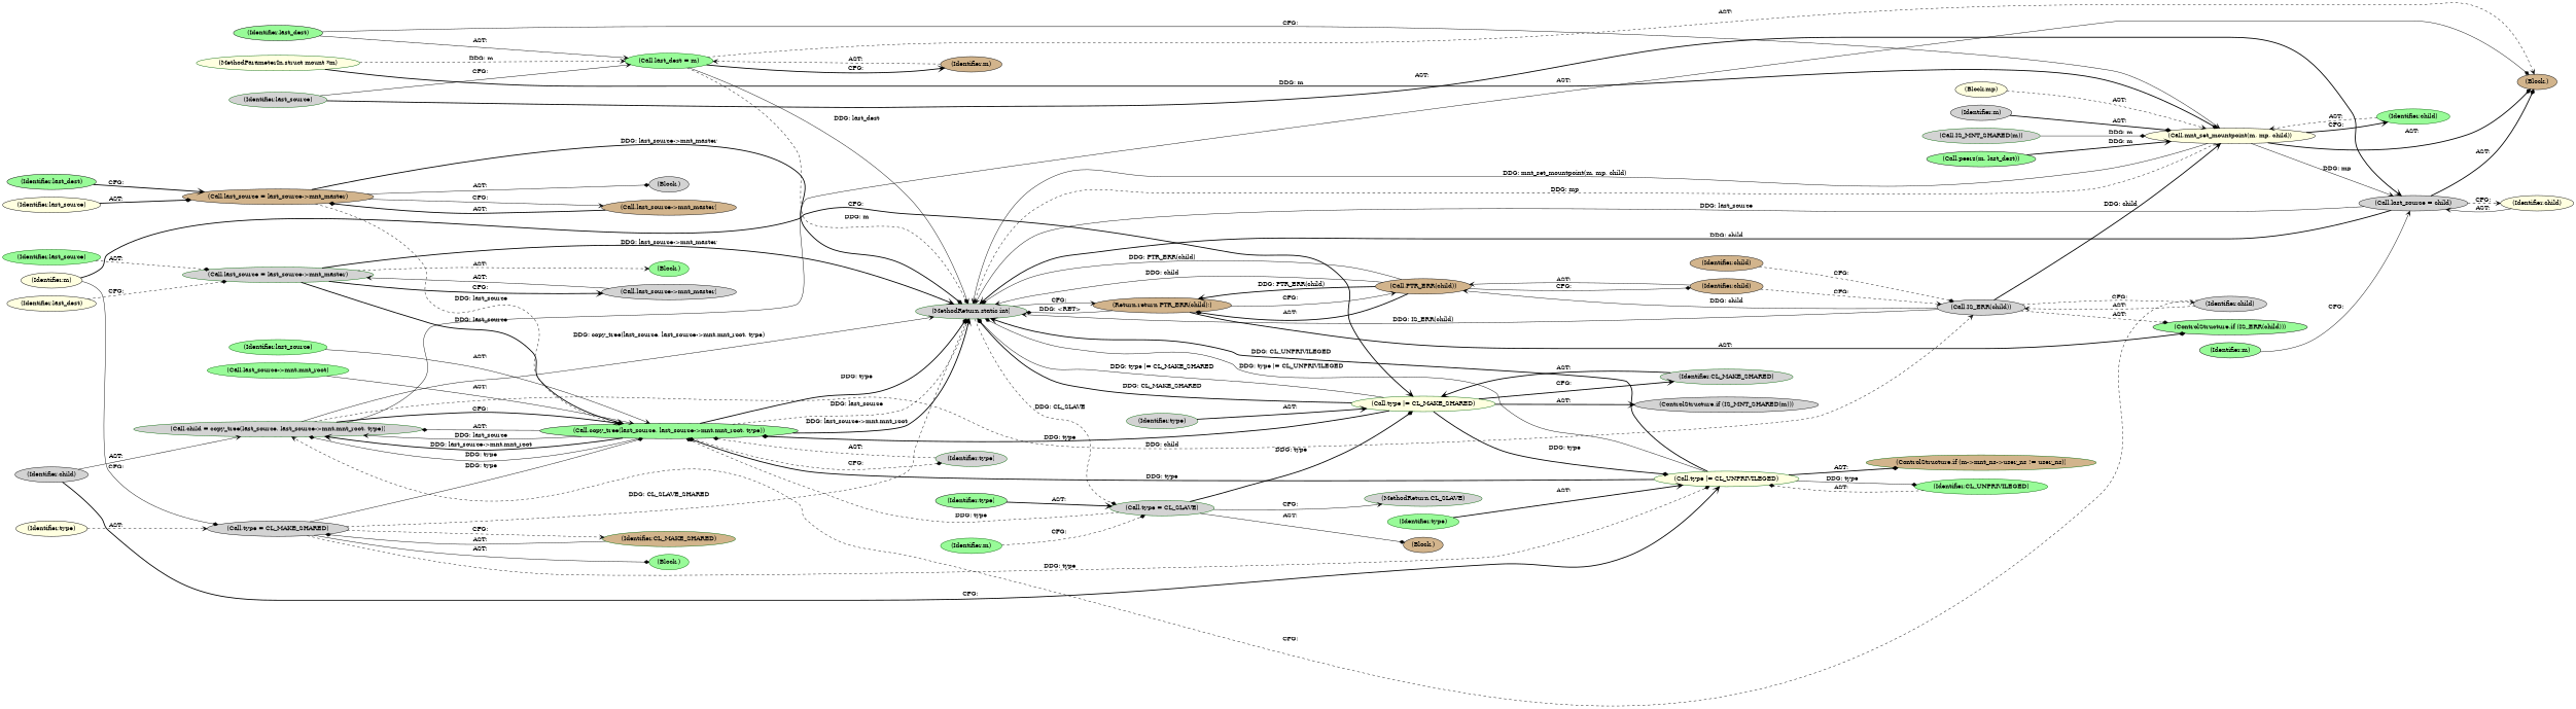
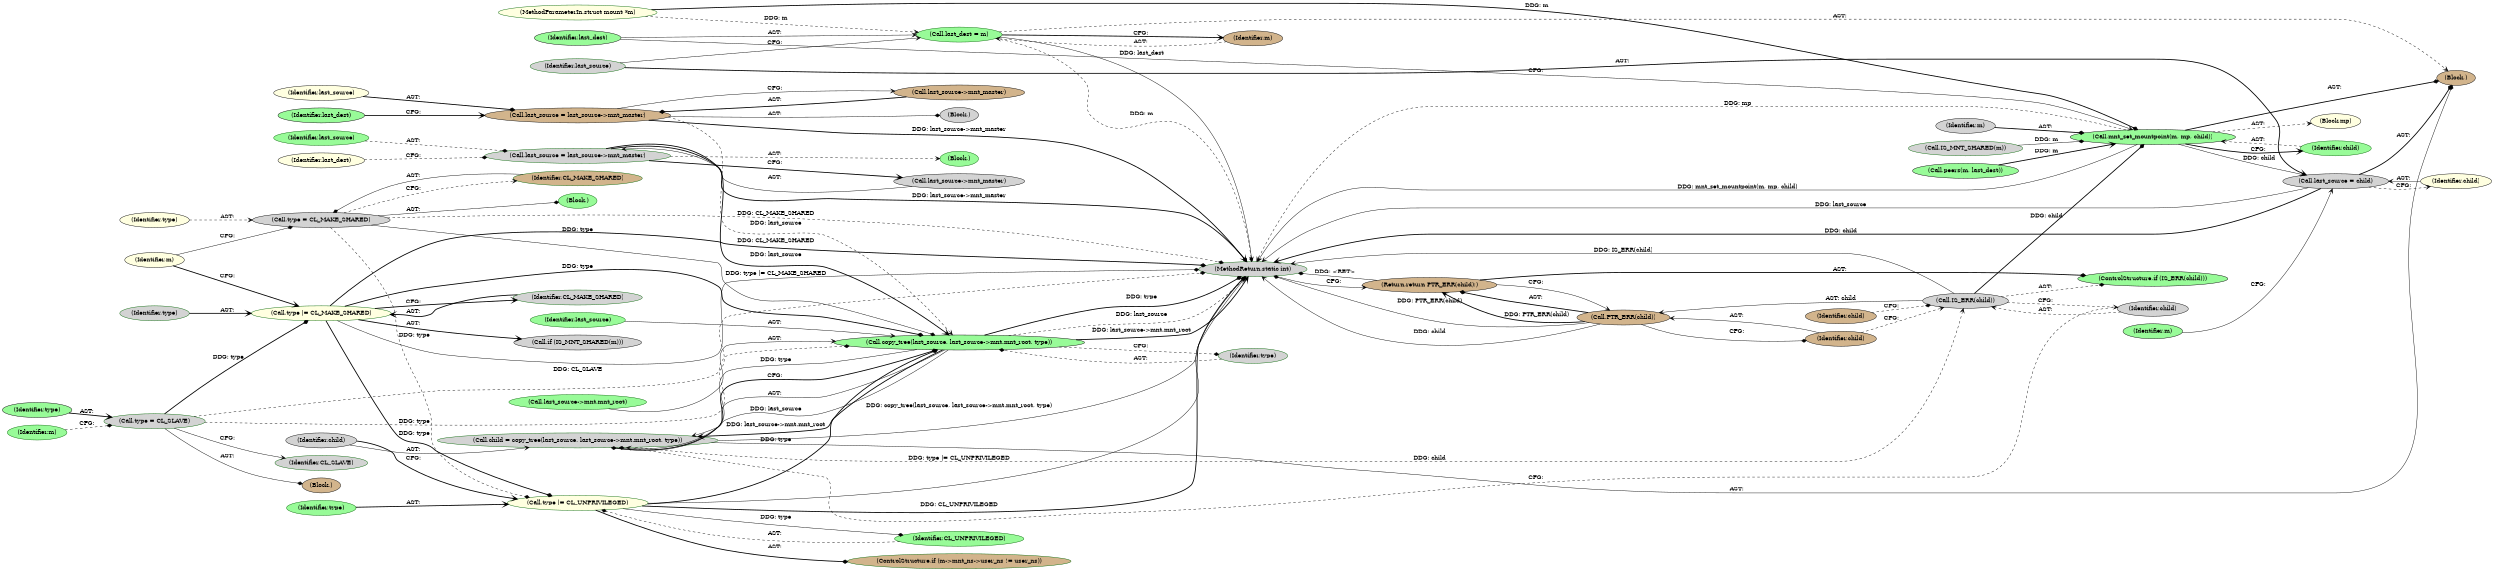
  digraph {
    fontname="DejaVu Serif"
    rankdir=LR
    node [color=black fillcolor=lightgrey fontname="DejaVu Serif" style=filled]
    edge [arrowhead=vee fontname="DejaVu Serif" style=bold]
    n1 [color=darkgreen label="(Call,child = copy_tree(last_source, last_source->mnt.mnt_root, type))"]
    n2 [fillcolor=palegreen label="(Call,copy_tree(last_source, last_source->mnt.mnt_root, type))"]
    n3 [label="(Call,IS_ERR(child))"]
    n4 [fillcolor=tan label="(Block,)"]
    n5 [color=darkgreen label="(MethodReturn,static int)"]
    n6 [color=darkgreen label="(Identifier,type)"]
    n7 [fillcolor=tan label="(Call,PTR_ERR(child))"]
-   n8 [fillcolor=lightyellow label="(Call,mnt_set_mountpoint(m, mp, child))"]
+   n8 [fillcolor=palegreen label="(Call,mnt_set_mountpoint(m, mp, child))"]
    n9 [label="(Identifier,child)"]
    n10 [fillcolor=palegreen label="(ControlStructure,if (IS_ERR(child)))"]
    n11 [fillcolor=tan label="(Return,return PTR_ERR(child);)"]
    n12 [fillcolor=tan label="(Call,last_source = last_source->mnt_master)"]
    n13 [fillcolor=tan label="(Call,last_source->mnt_master)"]
    n14 [label="(Block,)"]
    n15 [color=darkgreen label="(Call,last_source = last_source->mnt_master)"]
    n16 [label="(Call,last_source->mnt_master)"]
    n17 [color=darkgreen fillcolor=palegreen label="(Block,)"]
    n18 [color=darkgreen fillcolor=lightyellow label="(Call,type |= CL_MAKE_SHARED)"]
    n19 [color=darkgreen fillcolor=lightyellow label="(Call,type |= CL_UNPRIVILEGED)"]
    n20 [color=darkgreen label="(Identifier,CL_MAKE_SHARED)"]
-   n21 [label="(ControlStructure,if (IS_MNT_SHARED(m)))"]
+   n21 [label="(Call,if (IS_MNT_SHARED(m)))"]
    n22 [color=darkgreen fillcolor=palegreen label="(Identifier,CL_UNPRIVILEGED)"]
    n23 [color=darkgreen fillcolor=tan label="(ControlStructure,if (m->mnt_ns->user_ns != user_ns))"]
    n24 [color=darkgreen label="(Call,type = CL_SLAVE)"]
-   n25 [color=darkgreen label="(MethodReturn,CL_SLAVE)"]
+   n25 [color=darkgreen label="(Identifier,CL_SLAVE)"]
    n26 [fillcolor=tan label="(Block,)"]
    n27 [label="(Call,type = CL_MAKE_SHARED)"]
    n28 [color=darkgreen fillcolor=palegreen label="(Block,)"]
    n29 [color=darkgreen fillcolor=tan label="(Identifier,CL_MAKE_SHARED)"]
    n30 [fillcolor=tan label="(Identifier,child)"]
    n31 [label="(Call,last_source = child)"]
    n32 [color=darkgreen fillcolor=palegreen label="(Identifier,child)"]
    n33 [color=darkgreen fillcolor=palegreen label="(Call,last_dest = m)"]
    n34 [fillcolor=tan label="(Identifier,m)"]
    n35 [fillcolor=lightyellow label="(Identifier,child)"]
    n36 [fillcolor=palegreen label="(Identifier,type)"]
    n37 [fillcolor=tan label="(Identifier,child)"]
    n38 [fillcolor=lightyellow label="(Block,mp)"]
    n39 [color=darkgreen fillcolor=palegreen label="(Call,last_source->mnt.mnt_root)"]
    n40 [color=darkgreen label="(Identifier,type)"]
    n41 [color=darkgreen fillcolor=lightyellow label="(MethodParameterIn,struct mount *m)"]
    n42 [fillcolor=lightyellow label="(Identifier,last_source)"]
    n43 [color=darkgreen label="(Identifier,last_source)"]
    n44 [fillcolor=palegreen label="(Identifier,last_dest)"]
    n45 [label="(Identifier,child)"]
    n46 [label="(Identifier,m)"]
    n47 [color=darkgreen label="(Call,IS_MNT_SHARED(m))"]
    n48 [color=darkgreen fillcolor=palegreen label="(Identifier,m)"]
    n49 [color=darkgreen fillcolor=palegreen label="(Identifier,type)"]
    n50 [fillcolor=lightyellow label="(Identifier,type)"]
    n51 [color=darkgreen fillcolor=palegreen label="(Identifier,last_source)"]
    n52 [color=darkgreen fillcolor=palegreen label="(Identifier,last_source)"]
    n53 [fillcolor=palegreen label="(Identifier,m)"]
    n54 [fillcolor=lightyellow label="(Identifier,last_dest)"]
    n55 [fillcolor=palegreen label="(Identifier,last_dest)"]
    n56 [fillcolor=palegreen label="(Call,peers(m, last_dest))"]
    n57 [fillcolor=lightyellow label="(Identifier,m)"]
    n1 -> n2 [arrowhead=diamond label="CFG: "]
    n1 -> n3 [label="DDG: child" style=dashed]
    n1 -> n4 [arrowhead=diamond label="AST: " style=solid]
    n1 -> n5 [label="DDG: copy_tree(last_source, last_source->mnt.mnt_root, type)" style=solid]
    n2 -> n1 [arrowhead=diamond label="AST: " style=solid]
    n2 -> n1 [label="DDG: last_source" style=solid]
    n2 -> n1 [label="DDG: last_source->mnt.mnt_root"]
    n2 -> n1 [arrowhead=diamond label="DDG: type" style=solid]
    n2 -> n5 [arrowhead=diamond label="DDG: type"]
    n2 -> n5 [label="DDG: last_source" style=dashed]
    n2 -> n5 [label="DDG: last_source->mnt.mnt_root"]
    n2 -> n6 [arrowhead=diamond label="CFG: " style=dashed]
    n3 -> n5 [label="DDG: IS_ERR(child)" style=solid]
-   n3 -> n7 [label="DDG: child" style=solid]
-   n3 -> n8 [label="DDG: child"]
+   n3 -> n7 [label="AST: child" style=solid]
+   n3 -> n8 [arrowhead=diamond label="DDG: child"]
    n3 -> n9 [label="CFG: " style=dashed]
    n3 -> n10 [arrowhead=diamond label="AST: " style=dashed]
    n5 -> n11 [label="CFG: " style=solid]
    n6 -> n2 [arrowhead=diamond label="AST: " style=dashed]
    n7 -> n5 [arrowhead=diamond label="DDG: PTR_ERR(child)" style=solid]
    n7 -> n5 [label="DDG: child" style=solid]
    n7 -> n11 [arrowhead=diamond label="AST: "]
    n7 -> n11 [label="DDG: PTR_ERR(child)"]
    n7 -> n30 [arrowhead=diamond label="CFG: " style=solid]
    n8 -> n4 [arrowhead=diamond label="AST: "]
    n8 -> n5 [label="DDG: mnt_set_mountpoint(m, mp, child)" style=solid]
    n8 -> n5 [label="DDG: mp" style=dashed]
-   n8 -> n31 [label="DDG: mp" style=solid]
+   n8 -> n31 [label="DDG: child" style=solid]
    n8 -> n32 [label="CFG: "]
    n9 -> n1 [label="CFG: " style=dashed]
    n9 -> n3 [label="AST: " style=dashed]
    n11 -> n5 [arrowhead=diamond label="DDG: <RET>" style=solid]
    n11 -> n7 [label="CFG: " style=solid]
    n11 -> n10 [arrowhead=diamond label="AST: "]
    n12 -> n2 [label="DDG: last_source" style=dashed]
    n12 -> n5 [arrowhead=diamond label="DDG: last_source->mnt_master"]
    n12 -> n13 [label="CFG: " style=solid]
    n12 -> n14 [arrowhead=diamond label="AST: " style=solid]
    n13 -> n12 [arrowhead=diamond label="AST: "]
    n15 -> n2 [label="DDG: last_source"]
    n15 -> n5 [label="DDG: last_source->mnt_master"]
    n15 -> n16 [label="CFG: "]
    n15 -> n17 [label="AST: " style=dashed]
    n16 -> n15 [label="AST: " style=solid]
    n18 -> n2 [arrowhead=diamond label="DDG: type"]
    n18 -> n5 [arrowhead=diamond label="DDG: type |= CL_MAKE_SHARED" style=solid]
    n18 -> n5 [arrowhead=diamond label="DDG: CL_MAKE_SHARED"]
    n18 -> n19 [arrowhead=diamond label="DDG: type"]
    n18 -> n20 [label="CFG: "]
    n18 -> n21 [label="AST: "]
    n19 -> n2 [arrowhead=diamond label="DDG: type"]
    n19 -> n5 [label="DDG: CL_UNPRIVILEGED"]
    n19 -> n5 [arrowhead=diamond label="DDG: type |= CL_UNPRIVILEGED" style=solid]
    n19 -> n22 [arrowhead=diamond label="DDG: type" style=solid]
    n19 -> n23 [arrowhead=diamond label="AST: "]
    n20 -> n18 [label="AST: "]
    n22 -> n19 [arrowhead=diamond label="AST: " style=dashed]
    n24 -> n2 [arrowhead=diamond label="DDG: type" style=dashed]
-   n5 -> n24 [arrowhead=diamond label="DDG: CL_SLAVE" style=dashed]
+   n24 -> n5 [arrowhead=diamond label="DDG: CL_SLAVE" style=dashed]
    n24 -> n18 [arrowhead=diamond label="DDG: type"]
    n24 -> n25 [label="CFG: " style=solid]
    n24 -> n26 [arrowhead=diamond label="AST: " style=solid]
    n27 -> n2 [arrowhead=diamond label="DDG: type" style=solid]
-   n27 -> n5 [arrowhead=diamond label="DDG: CL_SLAVE_SHARED" style=dashed]
+   n27 -> n5 [arrowhead=diamond label="DDG: CL_MAKE_SHARED" style=dashed]
    n27 -> n19 [arrowhead=diamond label="DDG: type" style=dashed]
    n27 -> n28 [arrowhead=diamond label="AST: " style=solid]
    n27 -> n29 [label="CFG: " style=dashed]
    n29 -> n27 [arrowhead=diamond label="AST: " style=solid]
    n30 -> n3 [label="CFG: " style=dashed]
    n30 -> n7 [label="AST: " style=solid]
    n31 -> n4 [arrowhead=diamond label="AST: "]
    n31 -> n5 [label="DDG: last_source" style=solid]
    n31 -> n5 [label="DDG: child"]
    n31 -> n35 [label="CFG: " style=dashed]
    n32 -> n8 [label="AST: " style=dashed]
    n33 -> n4 [label="AST: " style=dashed]
    n33 -> n5 [label="DDG: last_dest" style=solid]
    n33 -> n5 [arrowhead=diamond label="DDG: m" style=dashed]
    n33 -> n34 [label="CFG: "]
    n34 -> n33 [label="AST: " style=dashed]
    n35 -> n31 [label="AST: " style=solid]
    n36 -> n24 [label="AST: "]
    n37 -> n3 [arrowhead=diamond label="CFG: " style=dashed]
-   n38 -> n8 [label="AST: " style=dashed]
+   n8 -> n38 [label="AST: " style=dashed]
    n39 -> n2 [label="AST: " style=solid]
    n40 -> n18 [label="AST: "]
    n41 -> n8 [arrowhead=diamond label="DDG: m"]
    n41 -> n33 [label="DDG: m" style=dashed]
    n42 -> n12 [arrowhead=diamond label="AST: "]
    n43 -> n31 [label="AST: "]
    n43 -> n33 [label="CFG: " style=solid]
    n44 -> n8 [label="CFG: " style=solid]
    n44 -> n33 [label="AST: " style=solid]
    n45 -> n1 [label="AST: " style=solid]
    n45 -> n19 [label="CFG: "]
    n46 -> n8 [arrowhead=diamond label="AST: "]
    n47 -> n8 [arrowhead=diamond label="DDG: m" style=solid]
    n48 -> n24 [arrowhead=diamond label="CFG: " style=dashed]
    n49 -> n19 [label="AST: "]
    n50 -> n27 [label="AST: " style=dashed]
    n51 -> n15 [arrowhead=diamond label="AST: " style=dashed]
    n52 -> n2 [label="AST: " style=solid]
    n53 -> n31 [label="CFG: " style=solid]
    n54 -> n15 [arrowhead=diamond label="CFG: " style=dashed]
    n55 -> n12 [label="CFG: "]
    n56 -> n8 [label="DDG: m"]
    n57 -> n18 [label="CFG: "]
    n57 -> n27 [arrowhead=diamond label="CFG: " style=solid]
  }
